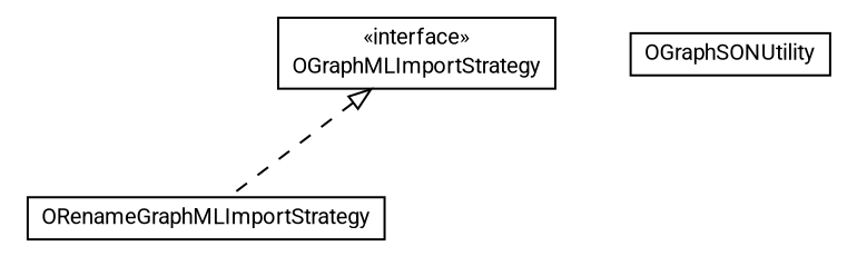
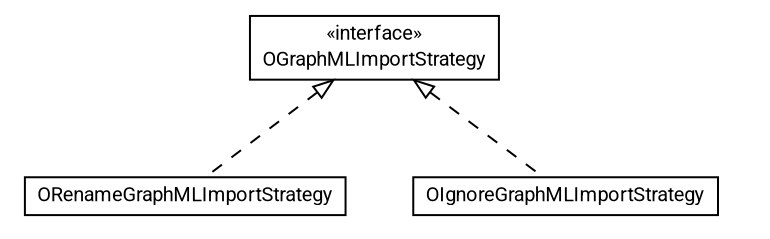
  digraph {
    fontname=Roboto
    nodesep=0.25
    ranksep=0.5
    node [fontcolor=black fontname=Roboto fontsize=10.0 shape=plaintext]
    edge [arrowtail=empty dir=back fontname=Roboto fontsize=10 headport=p labelfontname=Helvetica labelfontsize=10 style=dashed tailport=p]
    n1 [label=<<table title="com.orientechnologies.orient.graph.graphml.OGraphMLImportStrategy" border="0" cellborder="1" cellspacing="0" cellpadding="2" port="p" href="./OGraphMLImportStrategy.html"> 		<tr><td><table border="0" cellspacing="0" cellpadding="1"> <tr><td align="center" balign="center"> &#171;interface&#187; </td></tr> <tr><td align="center" balign="center"> OGraphMLImportStrategy </td></tr> 		</table></td></tr> 		</table>>]
    n2 [label=<<table title="com.orientechnologies.orient.graph.graphml.ORenameGraphMLImportStrategy" border="0" cellborder="1" cellspacing="0" cellpadding="2" port="p" href="./ORenameGraphMLImportStrategy.html"> 		<tr><td><table border="0" cellspacing="0" cellpadding="1"> <tr><td align="center" balign="center"> ORenameGraphMLImportStrategy </td></tr> 		</table></td></tr> 		</table>>]
-   n4 [label=<<table title="com.orientechnologies.orient.graph.graphml.OGraphSONUtility" border="0" cellborder="1" cellspacing="0" cellpadding="2" port="p" href="./OGraphSONUtility.html"> 		<tr><td><table border="0" cellspacing="0" cellpadding="1"> <tr><td align="center" balign="center"> OGraphSONUtility </td></tr> 		</table></td></tr> 		</table>>]
+   n3 [label=<<table title="com.orientechnologies.orient.graph.graphml.OIgnoreGraphMLImportStrategy" border="0" cellborder="1" cellspacing="0" cellpadding="2" port="p" href="./OIgnoreGraphMLImportStrategy.html"> 		<tr><td><table border="0" cellspacing="0" cellpadding="1"> <tr><td align="center" balign="center"> OIgnoreGraphMLImportStrategy </td></tr> 		</table></td></tr> 		</table>>]
    n1 -> n2
+   n1 -> n3
  }
